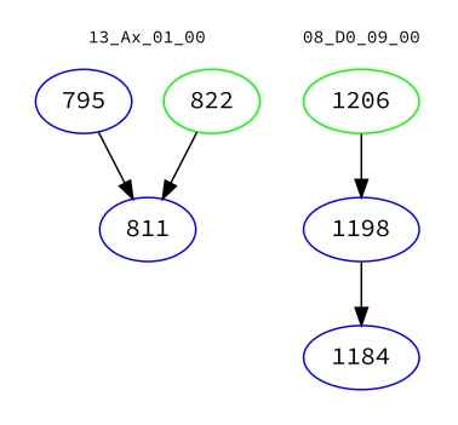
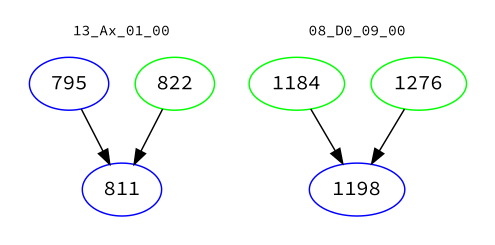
  digraph {
    fontname="Source Code Pro"
    node [color=blue fontname="Source Code Pro"]
    edge [color=black fontname="Source Code Pro"]
    n1 [color=green label=822]
    n2 [label=811]
    n3 [label=795]
-   n4 [color=green label=1206]
+   n4 [color=green label=1276]
    n5 [label=1198]
-   n6 [label=1184]
+   n6 [color=green label=1184]
    subgraph cluster_1 {
      color=white
      fontsize=10
      label="13_Ax_01_00"
      n1
      n2
      n3
    }
    subgraph cluster_2 {
      color=white
      fontsize=10
      label="08_D0_09_00"
      n4
      n5
      n6
    }
    n1 -> n2
    n3 -> n2
    n4 -> n5
-   n5 -> n6
+   n6 -> n5
  }
